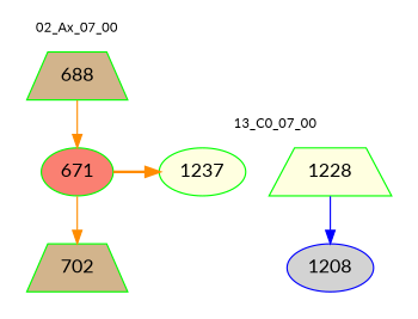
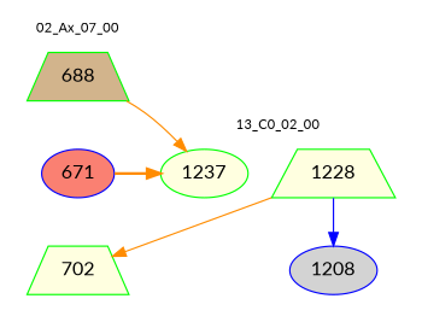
  digraph {
    fontname=Lato
    node [color=green fillcolor=tan fontname=Lato shape=trapezium style=filled]
    edge [color=darkorange fontname=Lato style=solid]
    n1 [label=688]
-   n2 [fillcolor=salmon label=671 shape=ellipse]
-   n3 [label=702]
+   n2 [color=blue fillcolor=salmon label=671 shape=ellipse]
+   n3 [fillcolor=lightyellow label=702]
    n4 [fillcolor=lightyellow label=1228]
    n5 [color=blue fillcolor=lightgrey label=1208 shape=ellipse]
    n6 [fillcolor=lightyellow label=1237 shape=ellipse]
    subgraph cluster_1 {
      color=white
      fontsize=10
      label="02_Ax_07_00"
      n1
      n2
      n3
    }
    subgraph cluster_2 {
      color=white
      fontsize=10
-     label="13_C0_07_00"
+     label="13_C0_02_00"
      n4
      n5
      n6
    }
-   n1 -> n2
-   n2 -> n3
+   n1 -> n6
+   n4 -> n3
    n2 -> n6 [style=bold]
    n4 -> n5 [color=blue]
  }
